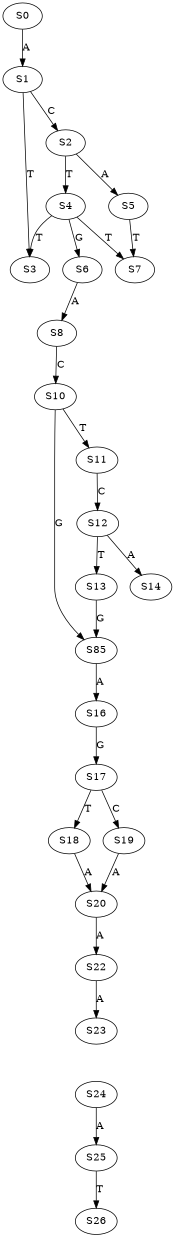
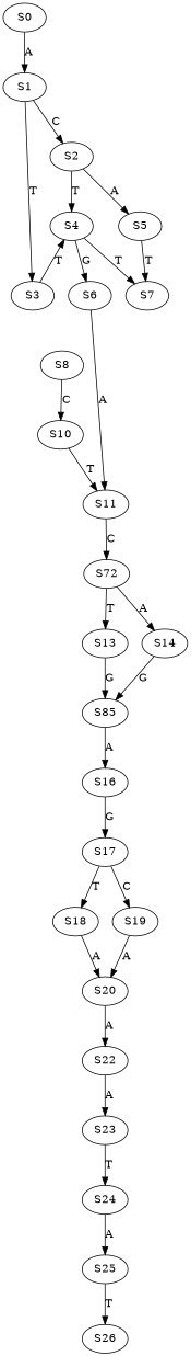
  strict digraph {
    S0
    S1
    S2
    S3
    S4
    S5
    S6
    S7
    S8
    S10
    S11
-   S12
+   S12 [label=S72]
    S13
    S14
    n15 [label=S85]
    S16
    S17
    S18
    S19
    S20
    S22
    S23
    S24
    S25
    S26
    S0 -> S1 [label=A]
    S1 -> S2 [label=C]
    S1 -> S3 [label=T]
    S2 -> S4 [label=T]
    S2 -> S5 [label=A]
-   S4 -> S3 [label=T]
+   S3 -> S4 [label=T]
    S4 -> S6 [label=G]
    S4 -> S7 [label=T]
    S5 -> S7 [label=T]
-   S6 -> S8 [label=A]
+   S6 -> S11 [label=A]
    S8 -> S10 [label=C]
    S10 -> S11 [label=T]
    S11 -> S12 [label=C]
    S12 -> S13 [label=T]
    S12 -> S14 [label=A]
    S13 -> n15 [label=G]
-   S10 -> n15 [label=G]
+   S14 -> n15 [label=G]
    n15 -> S16 [label=A]
    S16 -> S17 [label=G]
    S17 -> S18 [label=T]
    S17 -> S19 [label=C]
    S18 -> S20 [label=A]
    S19 -> S20 [label=A]
    S20 -> S22 [label=A]
    S22 -> S23 [label=A]
+   S23 -> S24 [label=T]
    S24 -> S25 [label=A]
    S25 -> S26 [label=T]
  }
